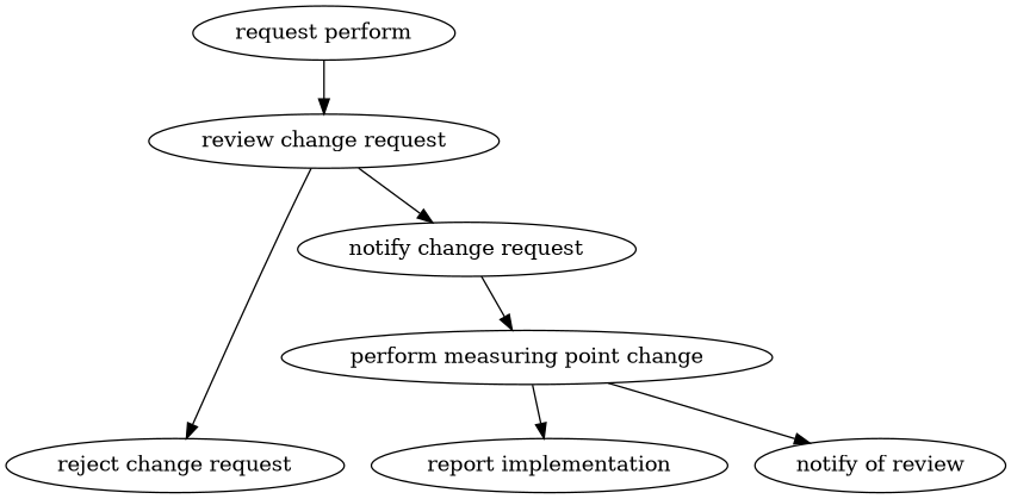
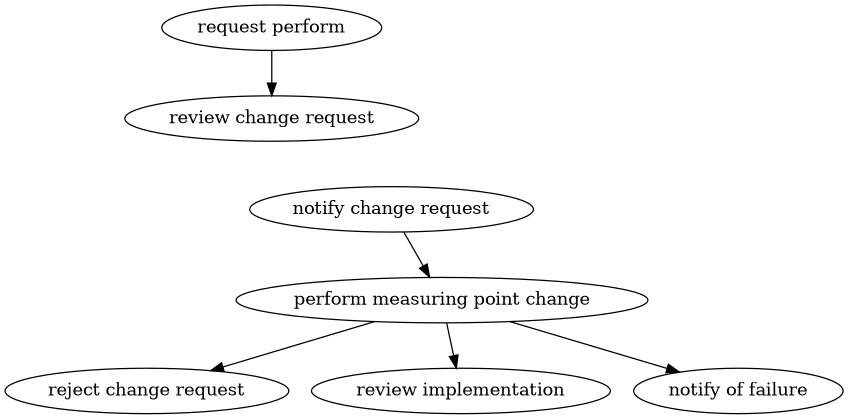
  strict digraph {
    edge [attrs="{'type': 'flow', 'label': 'flow'}"]
    n1 [attrs="{'type': 'Activity', 'label': 'request change'}" label="request perform"]
    "review change request" [attrs="{'type': 'Activity', 'label': 'review change request'}"]
    "reject change request" [attrs="{'type': 'Activity', 'label': 'reject change request'}"]
    n4 [attrs="{'type': 'Activity', 'label': 'confirm change request'}" label="notify change request"]
    "perform measuring point change" [attrs="{'type': 'Activity', 'label': 'perform measuring point change'}"]
-   "report implementation" [attrs="{'type': 'Activity', 'label': 'report implementation'}"]
-   "notify of failure" [attrs="{'type': 'Activity', 'label': 'notify of failure'}" label="notify of review"]
+   "report implementation" [attrs="{'type': 'Activity', 'label': 'report implementation'}" label="review implementation"]
+   "notify of failure" [attrs="{'type': 'Activity', 'label': 'notify of failure'}"]
    n1 -> "review change request"
-   "review change request" -> "reject change request"
-   "review change request" -> n4
+   "perform measuring point change" -> "reject change request"
    n4 -> "perform measuring point change"
    "perform measuring point change" -> "report implementation"
    "perform measuring point change" -> "notify of failure"
  }
